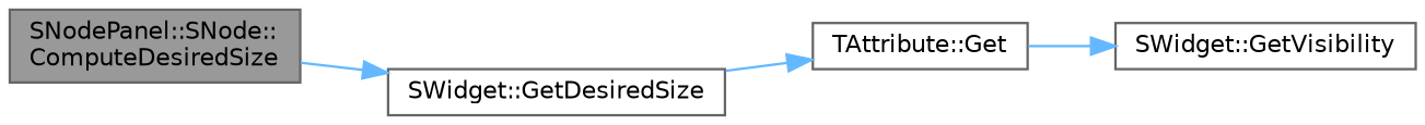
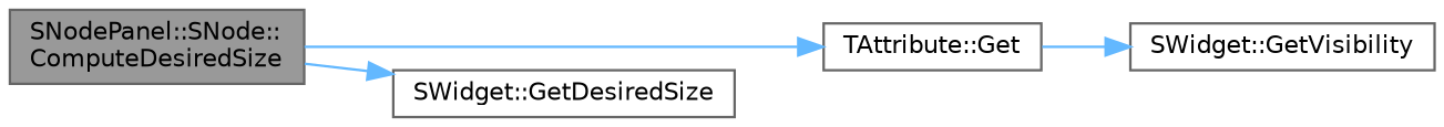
  digraph {
    rankdir=LR
    node [color=grey40 fillcolor=white fontname=Helvetica fontsize=10 shape=box style=filled]
    edge [color=steelblue1 fontname=Helvetica fontsize=10 labelfontname=Helvetica labelfontsize=10 style=solid]
    n1 [color=gray40 fillcolor=grey60 fontcolor=black height=0.2 label="SNodePanel::SNode::\lComputeDesiredSize" width=0.4]
    n2 [height=0.2 label="TAttribute::Get" width=0.4]
    n3 [height=0.2 label="SWidget::GetDesiredSize" width=0.4]
    n4 [height=0.2 label="SWidget::GetVisibility" width=0.4]
-   n3 -> n2
+   n1 -> n2
    n1 -> n3
    n2 -> n4
  }
